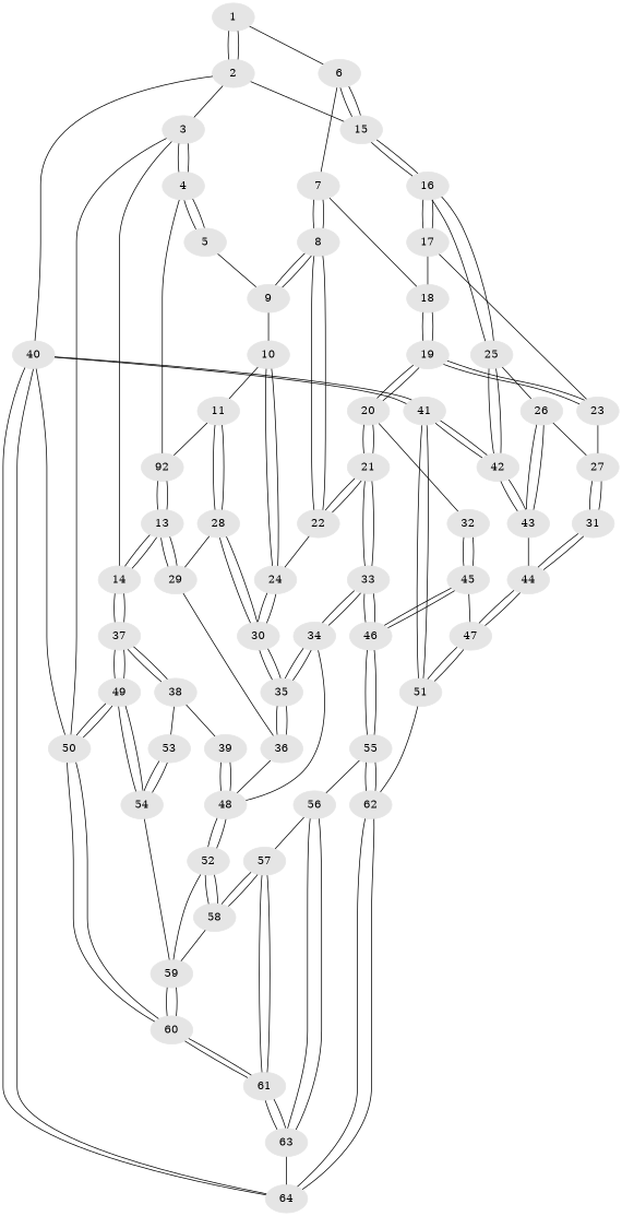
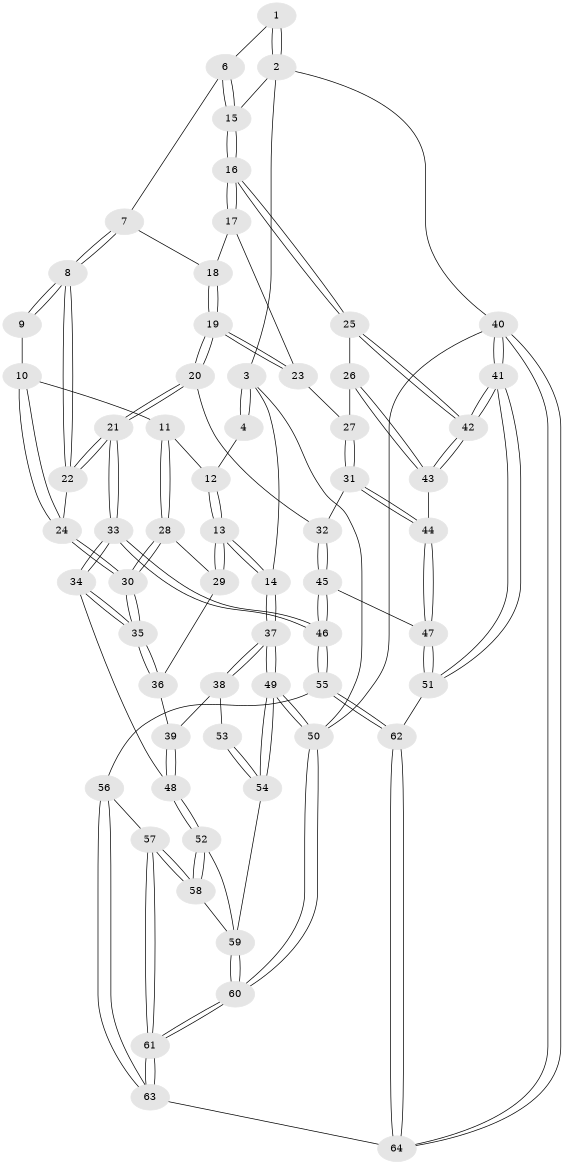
  graph {
    node [color=gray90 style=filled]
    1
    2
    6
    3
    15
    40
    7
    4
    14
    50
    16
    41
    64
-   5
-   12 [label=92]
+   12
    37
    60
    9
    13
    10
    8
    18
    22
    19
    24
    11
    28
    30
    29
    36
    38
    49
    17
    25
    23
    26
    42
    27
    20
    21
    32
    33
    45
    34
    46
    31
    35
    43
    44
    39
    47
    48
    55
    52
    53
    54
    51
    62
    56
    58
    59
    61
    57
    63
    1 -- 2
    1 -- 2
    1 -- 6
    2 -- 3
    2 -- 15
    2 -- 40
    6 -- 15
    6 -- 15
    6 -- 7
    3 -- 4
    3 -- 4
    3 -- 14
    3 -- 50
    15 -- 16
    15 -- 16
    40 -- 50
    40 -- 41
    40 -- 41
    40 -- 64
    40 -- 64
    7 -- 8
    7 -- 8
    7 -- 18
-   4 -- 5
-   4 -- 5
    4 -- 12
    14 -- 37
    14 -- 37
    50 -- 60
    50 -- 60
    16 -- 17
    16 -- 17
    16 -- 25
    16 -- 25
    41 -- 42
    41 -- 42
    41 -- 51
    41 -- 51
-   5 -- 9
    12 -- 13
    12 -- 13
    37 -- 38
    37 -- 38
    37 -- 49
    37 -- 49
    60 -- 61
    60 -- 61
    9 -- 10
    13 -- 14
    13 -- 14
    13 -- 29
    13 -- 29
    10 -- 24
    10 -- 24
    10 -- 11
    8 -- 9
    8 -- 9
    8 -- 22
    8 -- 22
    18 -- 19
    18 -- 19
    22 -- 24
    19 -- 23
    19 -- 23
    19 -- 20
    19 -- 20
    24 -- 30
    24 -- 30
    11 -- 12
    11 -- 28
    11 -- 28
    28 -- 30
    28 -- 30
    28 -- 29
    30 -- 35
    30 -- 35
    29 -- 36
-   36 -- 48
+   36 -- 39
    38 -- 39
    38 -- 53
    49 -- 50
    49 -- 50
    49 -- 54
    49 -- 54
    17 -- 18
    17 -- 23
    25 -- 26
    25 -- 42
    25 -- 42
    23 -- 27
    26 -- 27
    26 -- 43
    26 -- 43
    42 -- 43
    42 -- 43
    27 -- 31
    27 -- 31
    20 -- 21
    20 -- 21
    20 -- 32
    21 -- 22
    21 -- 22
    21 -- 33
    21 -- 33
    32 -- 45
    32 -- 45
    33 -- 34
    33 -- 34
    33 -- 46
    33 -- 46
    45 -- 46
    45 -- 46
    45 -- 47
    34 -- 35
    34 -- 35
    34 -- 48
    46 -- 55
    46 -- 55
+   31 -- 32
    31 -- 44
    31 -- 44
    35 -- 36
    35 -- 36
    43 -- 44
    44 -- 47
    44 -- 47
    39 -- 48
    39 -- 48
    47 -- 51
    47 -- 51
    48 -- 52
    48 -- 52
    55 -- 62
    55 -- 62
    55 -- 56
    52 -- 58
    52 -- 58
    52 -- 59
    53 -- 54
    53 -- 54
    54 -- 59
    51 -- 62
    62 -- 64
    62 -- 64
    56 -- 57
    56 -- 63
    56 -- 63
    58 -- 59
    59 -- 60
    59 -- 60
    61 -- 63
    61 -- 63
    57 -- 58
    57 -- 58
    57 -- 61
    57 -- 61
    63 -- 64
  }
